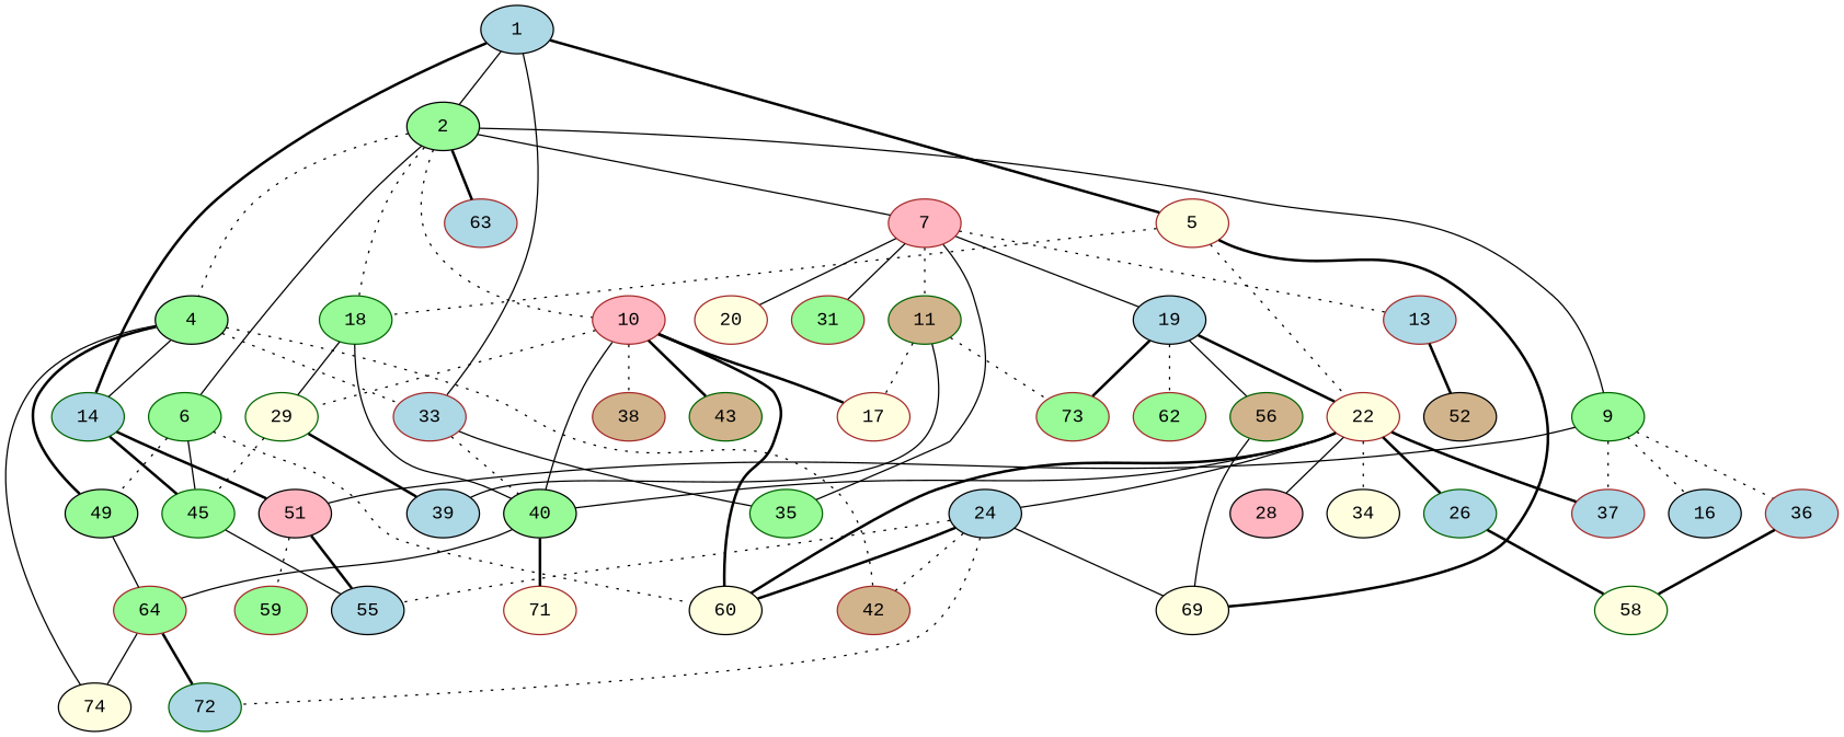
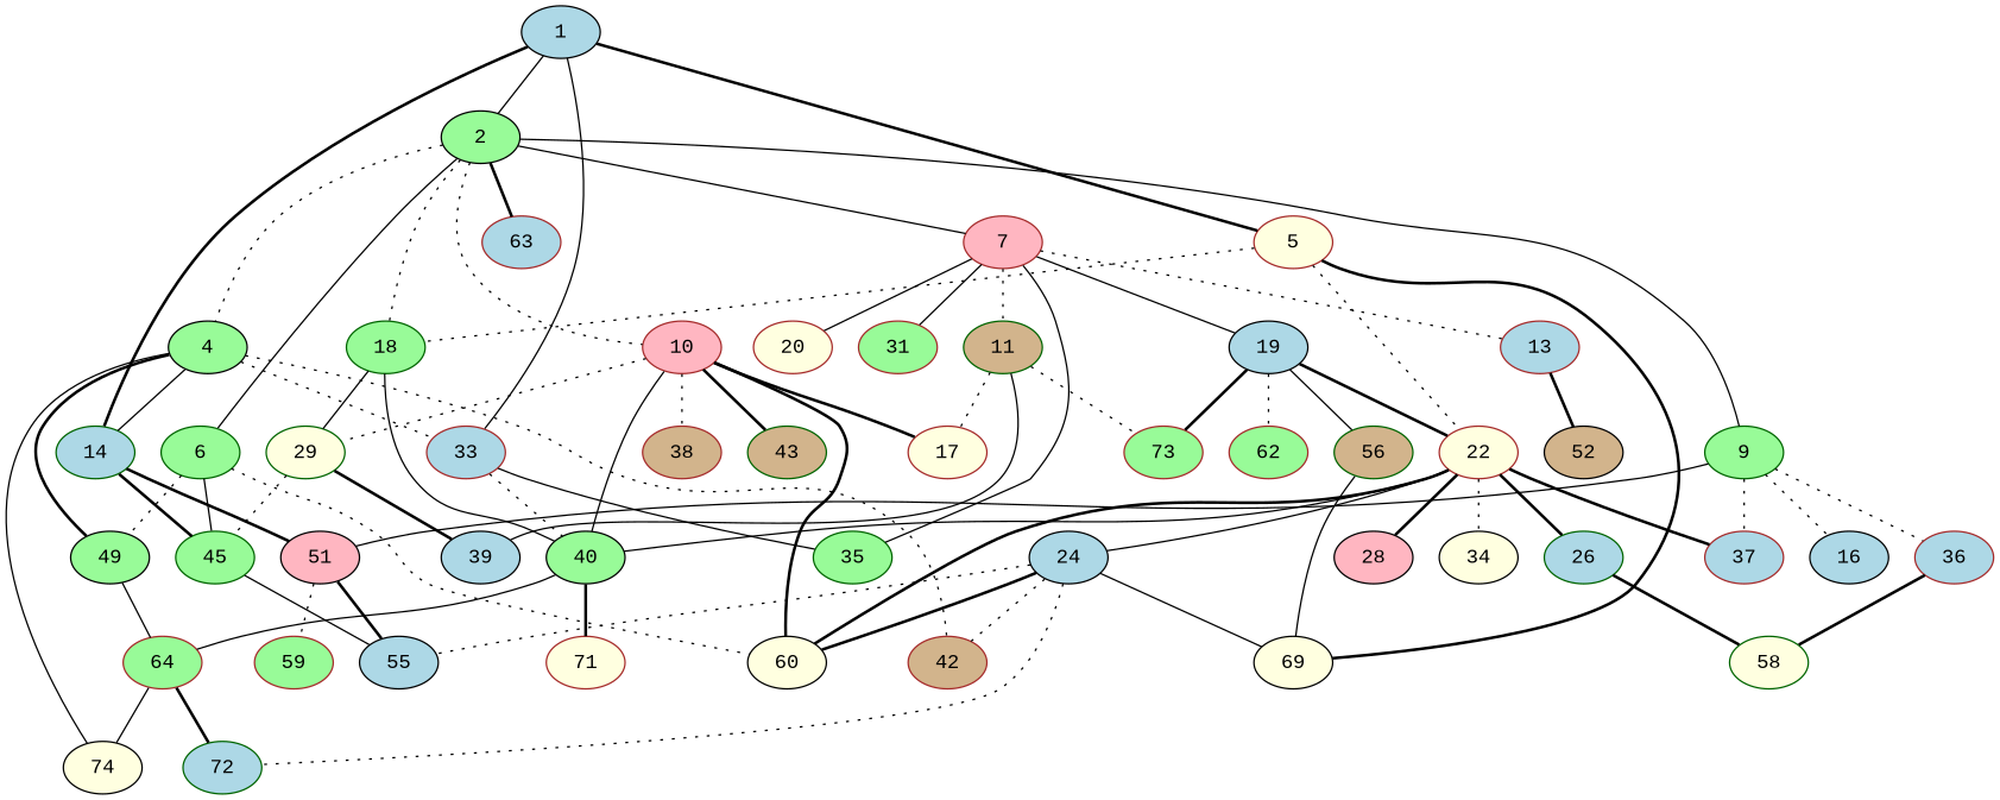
  graph {
    fontname="Liberation Mono"
    node [color=brown fillcolor=palegreen fontname="Liberation Mono" style=filled]
    edge [fontname="Liberation Mono" style=solid]
    2 [color=black super="+3"]
    4 [color=black super="+15"]
    6 [color=darkgreen super="+61"]
    7 [fillcolor=lightpink super="+8"]
    9 [color=darkgreen super="+21"]
    10 [fillcolor=lightpink super="+12"]
    18 [color=darkgreen super="+27"]
    63 [fillcolor=lightblue]
    1 [color=black fillcolor=lightblue]
    5 [fillcolor=lightyellow super="+25"]
    14 [color=darkgreen fillcolor=lightblue super="+65"]
    33 [fillcolor=lightblue super="+47"]
    22 [fillcolor=lightyellow super="+23"]
    69 [color=black fillcolor=lightyellow]
    45 [color=darkgreen super="+53"]
    51 [color=black fillcolor=lightpink super="+57"]
    35 [color=darkgreen super="+48"]
    40 [color=black super="+54"]
    42 [fillcolor=tan]
    49 [color=black super="+75"]
    74 [color=black fillcolor=lightyellow]
    60 [color=black fillcolor=lightyellow super="+68"]
    11 [color=darkgreen fillcolor=tan super="+41"]
    13 [fillcolor=lightblue]
    19 [color=black fillcolor=lightblue super="+46"]
    20 [fillcolor=lightyellow super="+66"]
    31
    16 [color=black fillcolor=lightblue]
    36 [fillcolor=lightblue]
    37 [fillcolor=lightblue]
    17 [fillcolor=lightyellow super="+44"]
    29 [color=darkgreen fillcolor=lightyellow super="+30"]
    38 [fillcolor=tan]
    43 [color=darkgreen fillcolor=tan]
    64 [super="+70"]
    24 [color=black fillcolor=lightblue super="+32"]
    26 [color=darkgreen fillcolor=lightblue super="+67"]
    28 [color=black fillcolor=lightpink]
    34 [color=black fillcolor=lightyellow]
    55 [color=black fillcolor=lightblue]
    72 [color=darkgreen fillcolor=lightblue]
    39 [color=black fillcolor=lightblue super="+50"]
    73
    52 [color=black fillcolor=tan]
    56 [color=darkgreen fillcolor=tan]
    62
    58 [color=darkgreen fillcolor=lightyellow]
    59
    71 [fillcolor=lightyellow]
    2 -- 4 [style=dotted]
    2 -- 6
    2 -- 7
    2 -- 9
    2 -- 10 [style=dotted]
    2 -- 18 [style=dotted]
    2 -- 63 [style=bold]
    4 -- 14
    4 -- 33 [style=dotted]
    4 -- 42 [style=dotted]
    4 -- 49 [style=bold]
    4 -- 74
    6 -- 45
    6 -- 49 [style=dotted]
    6 -- 60 [style=dotted]
    7 -- 35
    7 -- 11 [style=dotted]
    7 -- 13 [style=dotted]
    7 -- 19
    7 -- 20
    7 -- 31
    9 -- 51
    9 -- 16 [style=dotted]
    9 -- 36 [style=dotted]
    9 -- 37 [style=dotted]
    10 -- 40
    10 -- 60 [style=bold]
    10 -- 17 [style=bold]
    10 -- 29 [style=dotted]
    10 -- 38 [style=dotted]
    10 -- 43 [style=bold]
    18 -- 40
    18 -- 29
    1 -- 2
    1 -- 5 [style=bold]
    1 -- 14 [style=bold]
    1 -- 33
    5 -- 18 [style=dotted]
    5 -- 22 [style=dotted]
    5 -- 69 [style=bold]
    14 -- 45 [style=bold]
    14 -- 51 [style=bold]
    33 -- 35
    33 -- 40 [style=dotted]
    22 -- 40
    22 -- 60 [style=bold]
    22 -- 37 [style=bold]
    22 -- 24
    22 -- 26 [style=bold]
-   22 -- 28
+   22 -- 28 [style=bold]
    22 -- 34 [style=dotted]
    45 -- 55
    51 -- 55 [style=bold]
    51 -- 59 [style=dotted]
    40 -- 64
    40 -- 71 [style=bold]
    49 -- 64
    11 -- 17 [style=dotted]
    11 -- 39
    11 -- 73 [style=dotted]
    13 -- 52 [style=bold]
    19 -- 22 [style=bold]
    19 -- 73 [style=bold]
    19 -- 56
    19 -- 62 [style=dotted]
    36 -- 58 [style=bold]
    29 -- 45 [style=dotted]
    29 -- 39 [style=bold]
    64 -- 74
    64 -- 72 [style=bold]
    24 -- 69
    24 -- 42 [style=dotted]
    24 -- 60 [style=bold]
    24 -- 55 [style=dotted]
    24 -- 72 [style=dotted]
    26 -- 58 [style=bold]
    56 -- 69
  }
